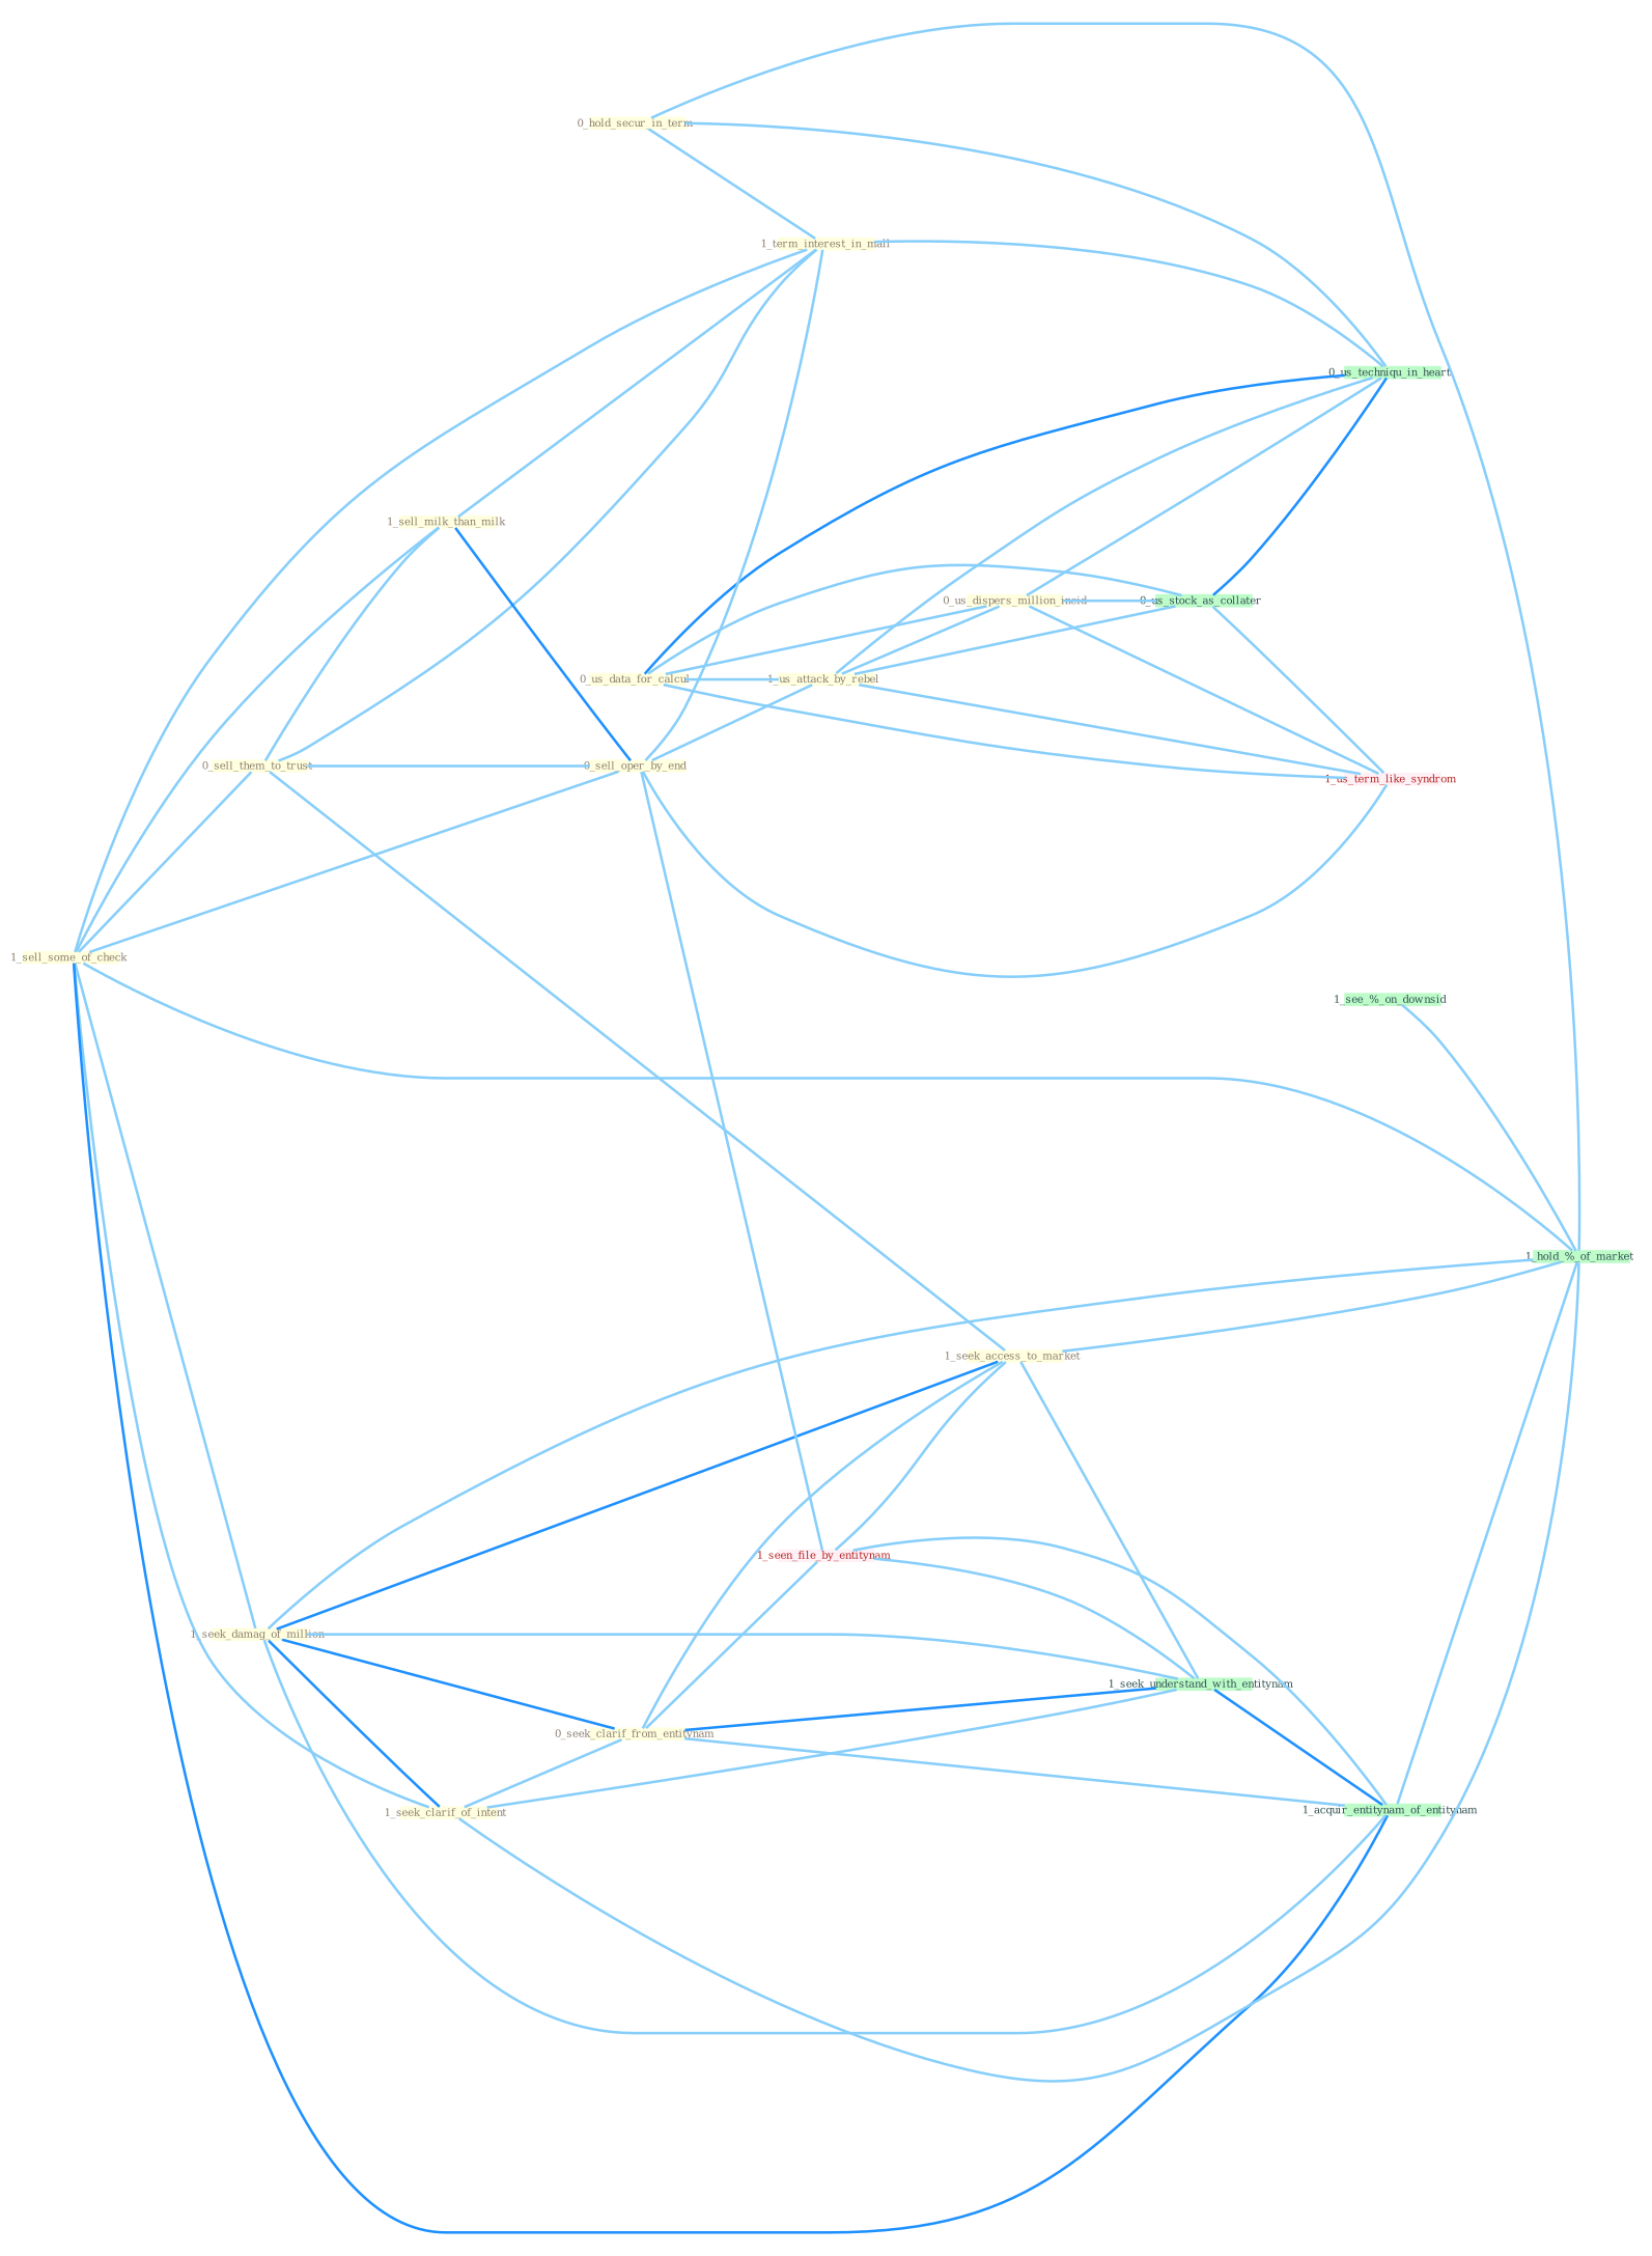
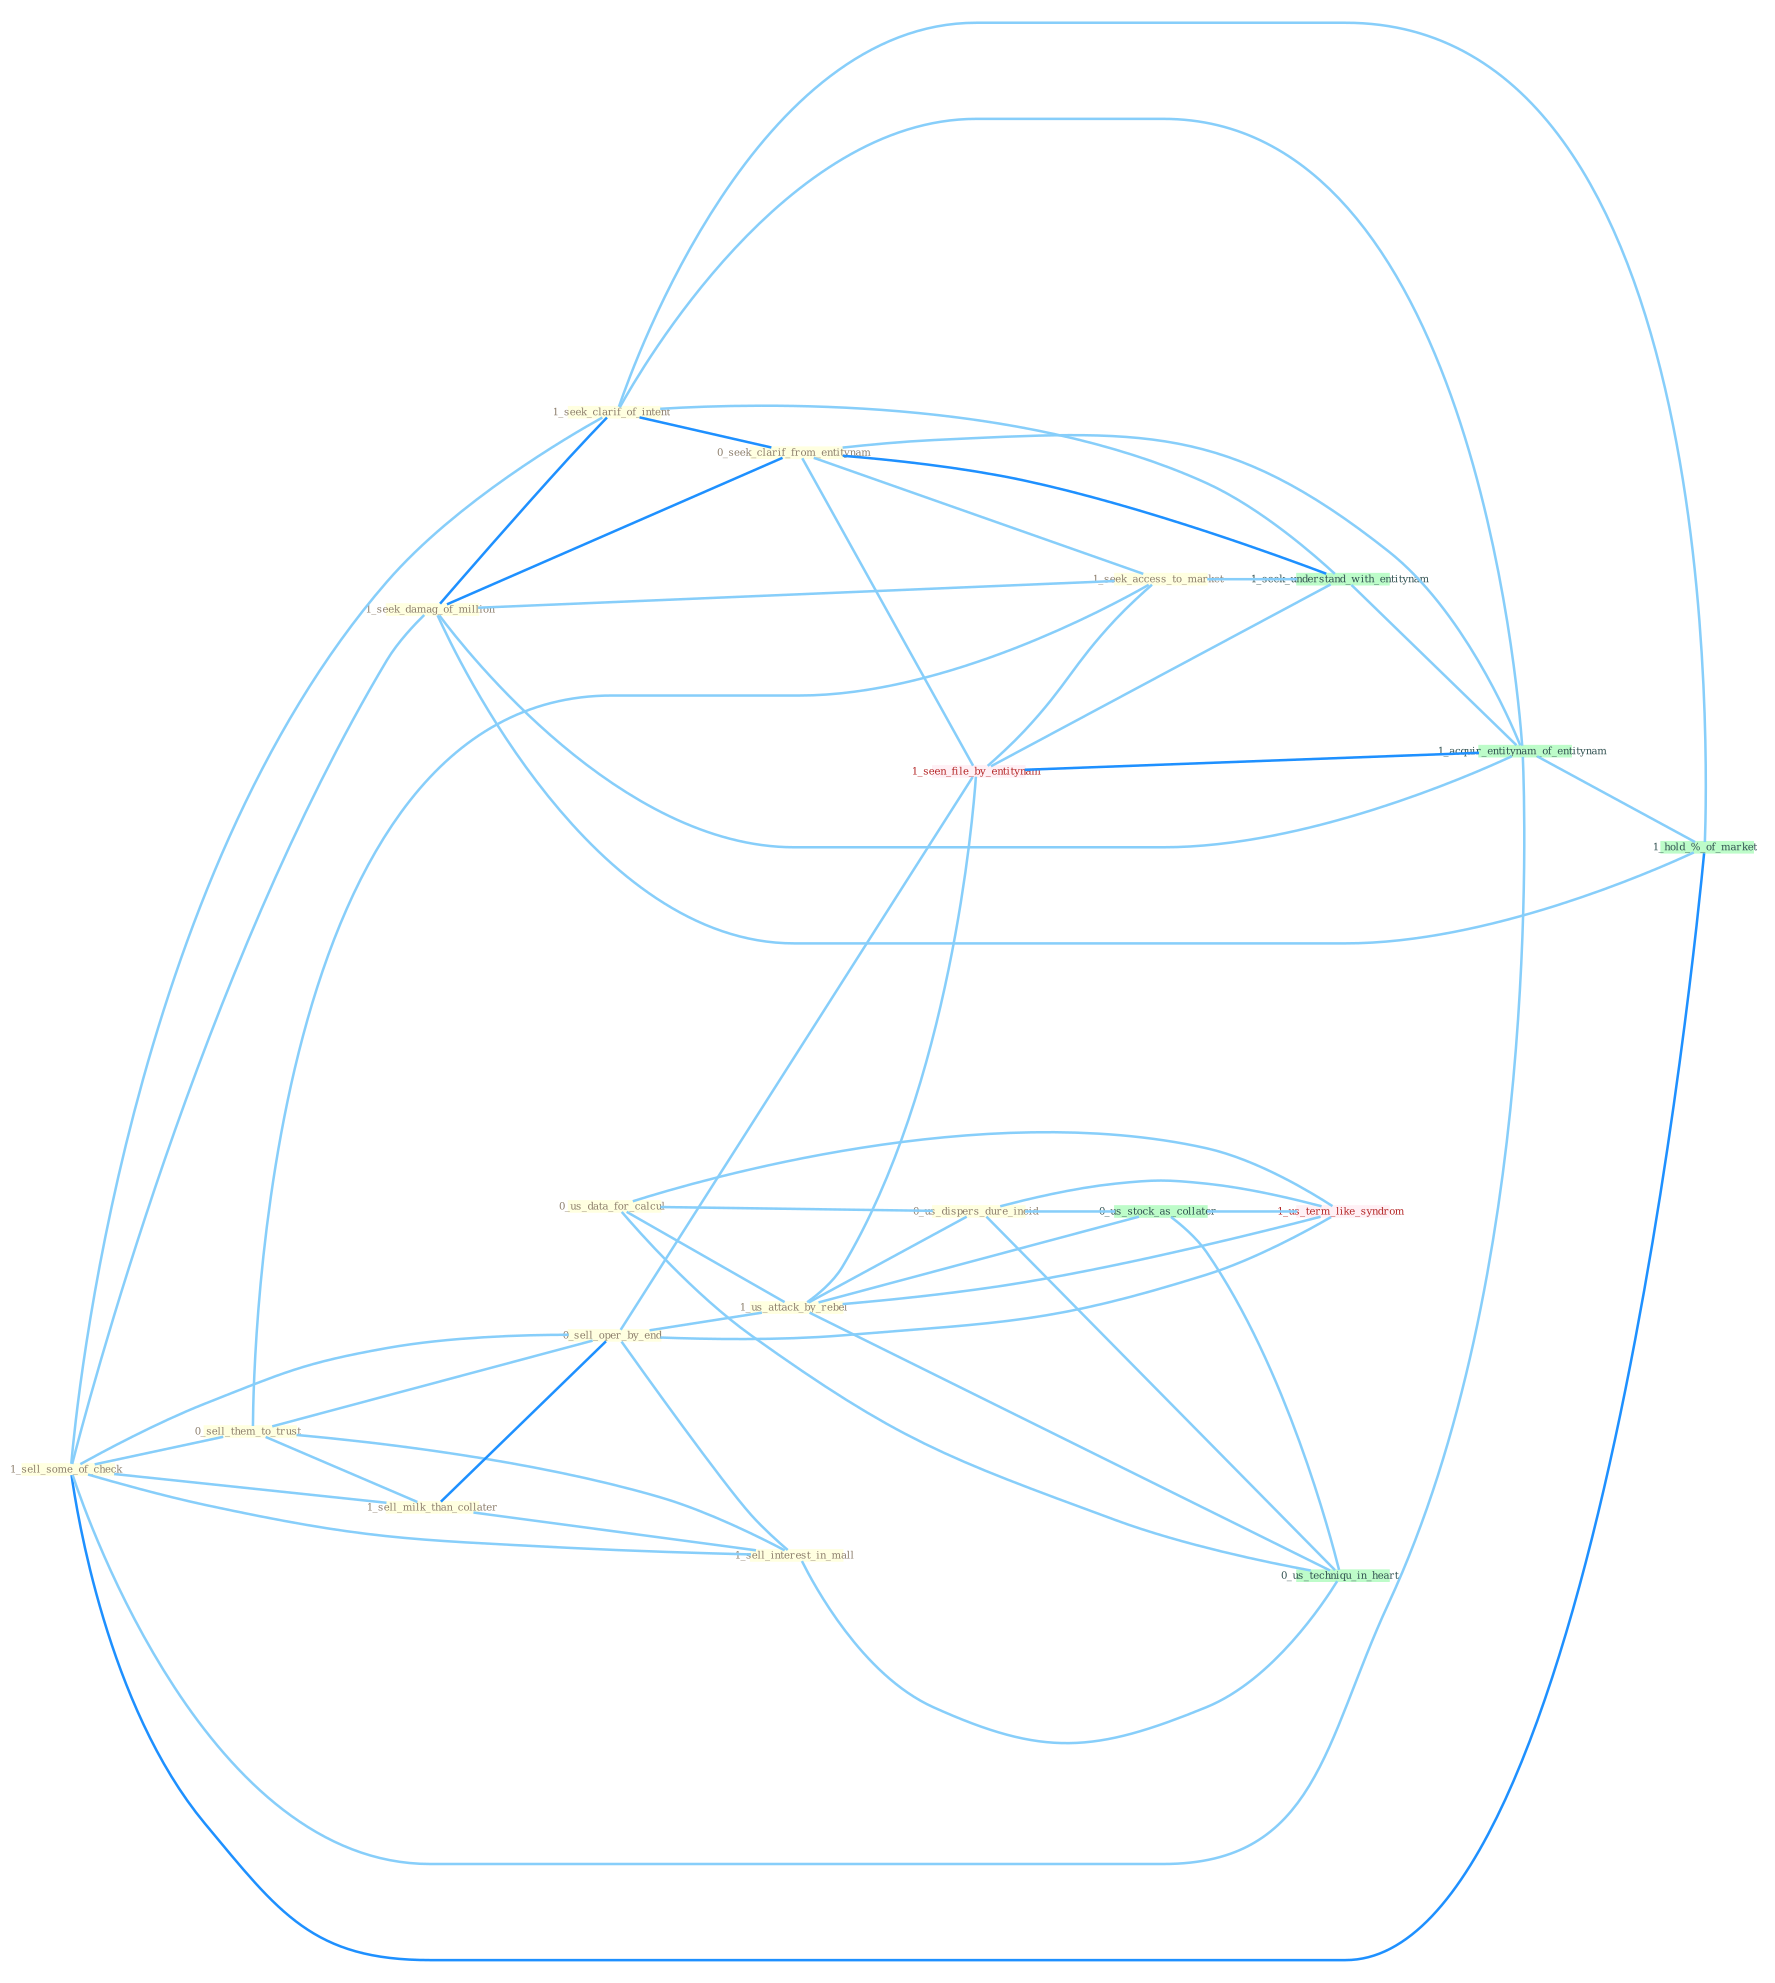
  graph {
    rankdir=LR
    node [color="#ffffe0" fixedsize=true fontcolor="#8b7d6b" fontsize=4 shape=polygon style=filled]
    edge [color="#87cefa" w=1]
-   "0_hold_secur_in_term " [height=.06 width=.5]
    "1_sell_some_of_check " [height=.06 width=.5]
    "0_sell_them_to_trust " [height=.06 width=.5]
    "1_seek_damag_of_million " [height=.06 width=.5]
    "0_us_data_for_calcul " [height=.06 width=.5]
-   "1_sell_milk_than_milk " [height=.06 width=.5]
+   "1_sell_milk_than_milk " [height=.06 width=.5 label="1_sell_milk_than_collater"]
    "1_seek_clarif_of_intent " [height=.06 width=.5]
    "0_sell_oper_by_end " [height=.06 width=.5]
    "1_us_attack_by_rebel " [height=.06 width=.5]
-   "1_sell_interest_in_mall " [height=.06 width=.5 label="1_term_interest_in_mall"]
-   "0_us_dispers_dure_incid " [height=.06 width=.5 label="0_us_dispers_million_incid"]
+   "1_sell_interest_in_mall " [height=.06 width=.5]
+   "0_us_dispers_dure_incid " [height=.06 width=.5]
    "0_seek_clarif_from_entitynam " [height=.06 width=.5]
    "1_seek_access_to_market " [height=.06 width=.5]
    "1_seen_file_by_entitynam " [color="#fff0f5" fontcolor="#b22222" height=.06 width=.5]
    "1_us_term_like_syndrom " [color="#fff0f5" fontcolor="#b22222" height=.06 width=.5]
    "0_us_techniqu_in_heart " [color="#BDFCC9" fontcolor="#2f4f4f" height=.06 width=.5]
    "1_hold_%_of_market " [color="#BDFCC9" fontcolor="#2f4f4f" height=.06 width=.5]
    "1_acquir_entitynam_of_entitynam " [color="#BDFCC9" fontcolor="#2f4f4f" height=.06 width=.5]
    "1_seek_understand_with_entitynam " [color="#BDFCC9" fontcolor="#2f4f4f" height=.06 width=.5]
    "0_us_stock_as_collater " [color="#BDFCC9" fontcolor="#2f4f4f" height=.06 width=.5]
-   "1_see_%_on_downsid " [color="#BDFCC9" fontcolor="#2f4f4f" height=.06 width=.5]
    subgraph sub_1 {
-     "0_hold_secur_in_term "
      "1_sell_some_of_check "
      "0_sell_them_to_trust "
      "1_seek_damag_of_million "
      "0_us_data_for_calcul "
      "1_sell_milk_than_milk "
      "1_seek_clarif_of_intent "
      "0_sell_oper_by_end "
      "1_us_attack_by_rebel "
      "1_sell_interest_in_mall "
      "0_us_dispers_dure_incid "
      "0_seek_clarif_from_entitynam "
      "1_seek_access_to_market "
    }
    subgraph sub_2 {
      "1_seen_file_by_entitynam "
      "1_us_term_like_syndrom "
    }
-   "0_hold_secur_in_term " -- "1_sell_interest_in_mall "
-   "0_hold_secur_in_term " -- "0_us_techniqu_in_heart "
-   "0_hold_secur_in_term " -- "1_hold_%_of_market "
    "1_sell_some_of_check " -- "0_sell_them_to_trust "
    "1_sell_some_of_check " -- "1_seek_damag_of_million "
    "1_sell_some_of_check " -- "1_sell_milk_than_milk "
    "1_sell_some_of_check " -- "1_seek_clarif_of_intent "
    "1_sell_some_of_check " -- "0_sell_oper_by_end "
    "1_sell_some_of_check " -- "1_sell_interest_in_mall "
-   "1_sell_some_of_check " -- "1_hold_%_of_market "
-   "1_sell_some_of_check " -- "1_acquir_entitynam_of_entitynam " [color="#1e90ff"]
+   "1_sell_some_of_check " -- "1_hold_%_of_market " [color="#1e90ff"]
+   "1_sell_some_of_check " -- "1_acquir_entitynam_of_entitynam "
    "0_sell_them_to_trust " -- "1_sell_milk_than_milk "
    "0_sell_them_to_trust " -- "0_sell_oper_by_end "
    "0_sell_them_to_trust " -- "1_sell_interest_in_mall "
    "0_sell_them_to_trust " -- "1_seek_access_to_market "
    "1_seek_damag_of_million " -- "1_seek_clarif_of_intent " [color="#1e90ff" w=2]
    "1_seek_damag_of_million " -- "0_seek_clarif_from_entitynam " [color="#1e90ff"]
-   "1_seek_damag_of_million " -- "1_seek_access_to_market " [color="#1e90ff"]
+   "1_seek_damag_of_million " -- "1_seek_access_to_market "
    "1_seek_damag_of_million " -- "1_hold_%_of_market "
    "1_seek_damag_of_million " -- "1_acquir_entitynam_of_entitynam "
-   "1_seek_damag_of_million " -- "1_seek_understand_with_entitynam "
    "0_us_data_for_calcul " -- "1_us_attack_by_rebel "
    "0_us_data_for_calcul " -- "0_us_dispers_dure_incid "
    "0_us_data_for_calcul " -- "1_us_term_like_syndrom "
-   "0_us_data_for_calcul " -- "0_us_techniqu_in_heart " [color="#1e90ff"]
-   "0_us_data_for_calcul " -- "0_us_stock_as_collater "
+   "0_us_data_for_calcul " -- "0_us_techniqu_in_heart "
    "1_sell_milk_than_milk " -- "0_sell_oper_by_end " [color="#1e90ff"]
    "1_sell_milk_than_milk " -- "1_sell_interest_in_mall "
-   "1_seek_clarif_of_intent " -- "0_seek_clarif_from_entitynam " [w=2]
+   "1_seek_clarif_of_intent " -- "0_seek_clarif_from_entitynam " [color="#1e90ff" w=2]
    "1_seek_clarif_of_intent " -- "1_hold_%_of_market "
+   "1_seek_clarif_of_intent " -- "1_acquir_entitynam_of_entitynam "
    "1_seek_clarif_of_intent " -- "1_seek_understand_with_entitynam "
    "0_sell_oper_by_end " -- "1_us_attack_by_rebel "
    "0_sell_oper_by_end " -- "1_sell_interest_in_mall "
    "0_sell_oper_by_end " -- "1_seen_file_by_entitynam "
    "0_sell_oper_by_end " -- "1_us_term_like_syndrom "
    "1_us_attack_by_rebel " -- "0_us_dispers_dure_incid "
+   "1_us_attack_by_rebel " -- "1_seen_file_by_entitynam "
    "1_us_attack_by_rebel " -- "1_us_term_like_syndrom "
    "1_us_attack_by_rebel " -- "0_us_techniqu_in_heart "
    "1_us_attack_by_rebel " -- "0_us_stock_as_collater "
    "1_sell_interest_in_mall " -- "0_us_techniqu_in_heart "
    "0_us_dispers_dure_incid " -- "1_us_term_like_syndrom "
    "0_us_dispers_dure_incid " -- "0_us_techniqu_in_heart "
    "0_us_dispers_dure_incid " -- "0_us_stock_as_collater "
    "0_seek_clarif_from_entitynam " -- "1_seek_access_to_market "
    "0_seek_clarif_from_entitynam " -- "1_seen_file_by_entitynam "
    "0_seek_clarif_from_entitynam " -- "1_acquir_entitynam_of_entitynam "
    "0_seek_clarif_from_entitynam " -- "1_seek_understand_with_entitynam " [color="#1e90ff" w=2]
-   "1_seek_access_to_market " -- "1_hold_%_of_market "
    "1_seek_access_to_market " -- "1_seek_understand_with_entitynam "
    "1_seen_file_by_entitynam " -- "1_seek_access_to_market "
-   "1_seen_file_by_entitynam " -- "1_acquir_entitynam_of_entitynam "
+   "1_seen_file_by_entitynam " -- "1_acquir_entitynam_of_entitynam " [color="#1e90ff"]
    "1_seen_file_by_entitynam " -- "1_seek_understand_with_entitynam "
    "1_acquir_entitynam_of_entitynam " -- "1_hold_%_of_market "
-   "1_seek_understand_with_entitynam " -- "1_acquir_entitynam_of_entitynam " [color="#1e90ff"]
+   "1_seek_understand_with_entitynam " -- "1_acquir_entitynam_of_entitynam "
    "0_us_stock_as_collater " -- "1_us_term_like_syndrom "
-   "0_us_stock_as_collater " -- "0_us_techniqu_in_heart " [color="#1e90ff"]
-   "1_see_%_on_downsid " -- "1_hold_%_of_market "
+   "0_us_stock_as_collater " -- "0_us_techniqu_in_heart "
  }
